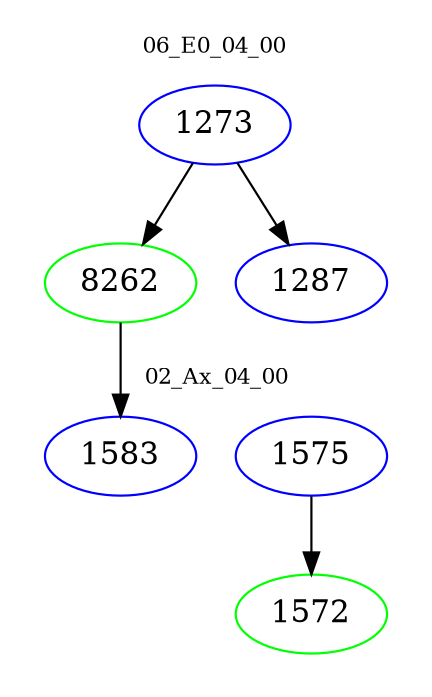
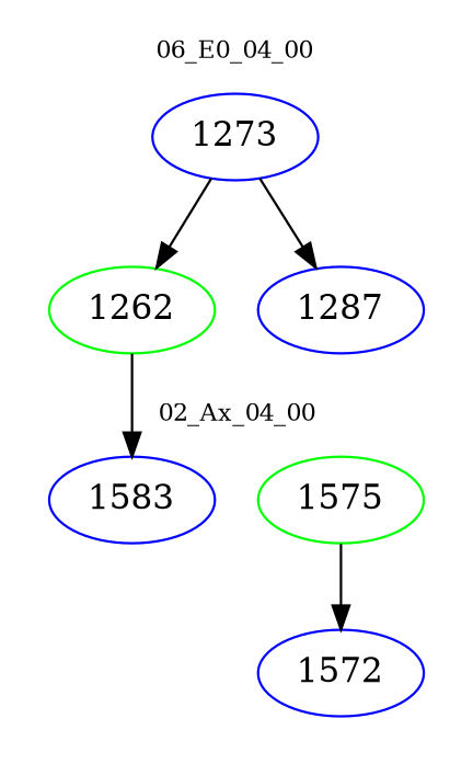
  digraph {
    node [color=blue]
    edge [color=black]
-   n1 [label=1575]
-   n2 [color=green label=1572]
+   n1 [color=green label=1575]
+   n2 [label=1572]
    n3 [label=1583]
    n4 [label=1273]
-   n5 [color=green label=8262]
+   n5 [color=green label=1262]
    n6 [label=1287]
    subgraph cluster_1 {
      color=white
      fontsize=10
      label="02_Ax_04_00"
      n1
      n2
      n3
    }
    subgraph cluster_2 {
      color=white
      fontsize=10
      label="06_E0_04_00"
      n4
      n5
      n6
    }
    n1 -> n2
    n4 -> n5
    n4 -> n6
    n5 -> n3
  }
